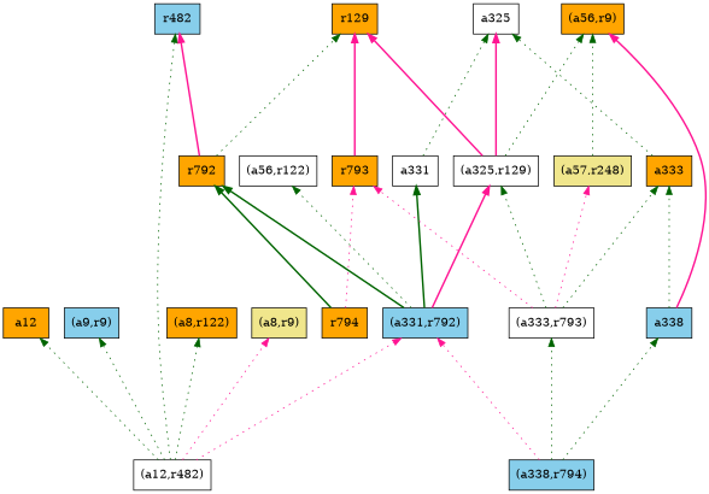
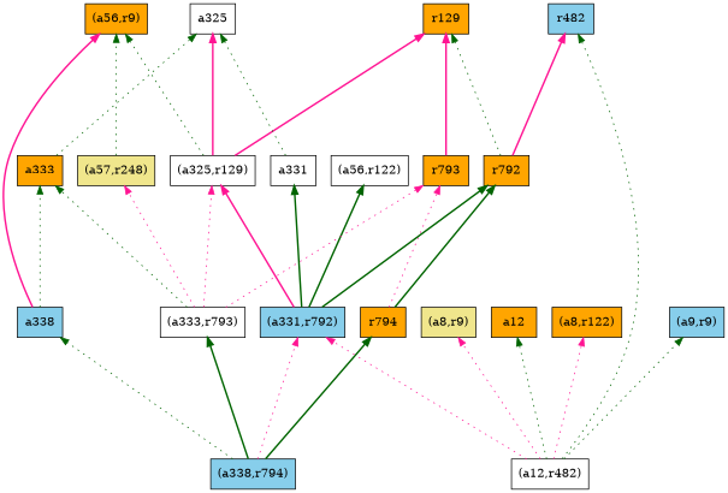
  digraph {
    rankdir=BT
    ranksep=2.0
    node [fillcolor=orange shape=record style=filled]
    edge [color=darkgreen style=dotted]
    n1 [label="{r129}"]
    n2 [fillcolor=white label="{(a325,r129)}"]
    n3 [fillcolor=white label="{a325}"]
    n4 [label="{(a56,r9)}"]
    n5 [fillcolor=skyblue label="{(a9,r9)}"]
    n6 [fillcolor=white label="{(a56,r122)}"]
    n7 [fillcolor=skyblue label="{(a338,r794)}"]
    n8 [label="{r794}"]
    n9 [fillcolor=skyblue label="{(a331,r792)}"]
    n10 [fillcolor=white label="{(a333,r793)}"]
    n11 [fillcolor=skyblue label="{a338}"]
    n12 [label="{r793}"]
    n13 [label="{r792}"]
    n14 [fillcolor=white label="{a331}"]
    n15 [label="{a333}"]
    n16 [fillcolor=khaki label="{(a57,r248)}"]
    n17 [fillcolor=khaki label="{(a8,r9)}"]
    n18 [label="{a12}"]
    n19 [fillcolor=skyblue label="{r482}"]
    n20 [fillcolor=white label="{(a12,r482)}"]
    n21 [label="{(a8,r122)}"]
    n2 -> n1 [color=deeppink style=bold]
    n2 -> n3 [color=deeppink style=bold]
    n2 -> n4
+   n7 -> n8 [style=bold]
    n7 -> n9 [color=deeppink]
-   n7 -> n10
+   n7 -> n10 [style=bold]
    n7 -> n11
    n8 -> n12 [color=deeppink]
    n8 -> n13 [style=bold]
    n9 -> n2 [color=deeppink style=bold]
-   n9 -> n6
+   n9 -> n6 [style=bold]
    n9 -> n13 [style=bold]
    n9 -> n14 [style=bold]
-   n10 -> n2
+   n10 -> n2 [color=deeppink]
    n10 -> n12 [color=deeppink]
    n10 -> n15
    n10 -> n16 [color=deeppink]
    n11 -> n4 [color=deeppink style=bold]
    n11 -> n15
    n12 -> n1 [color=deeppink style=bold]
    n13 -> n1
    n13 -> n19 [color=deeppink style=bold]
    n14 -> n3
    n15 -> n3
    n16 -> n4
    n20 -> n5
    n20 -> n9 [color=deeppink]
    n20 -> n17 [color=deeppink]
    n20 -> n18
    n20 -> n19
-   n20 -> n21
+   n20 -> n21 [color=deeppink]
  }
